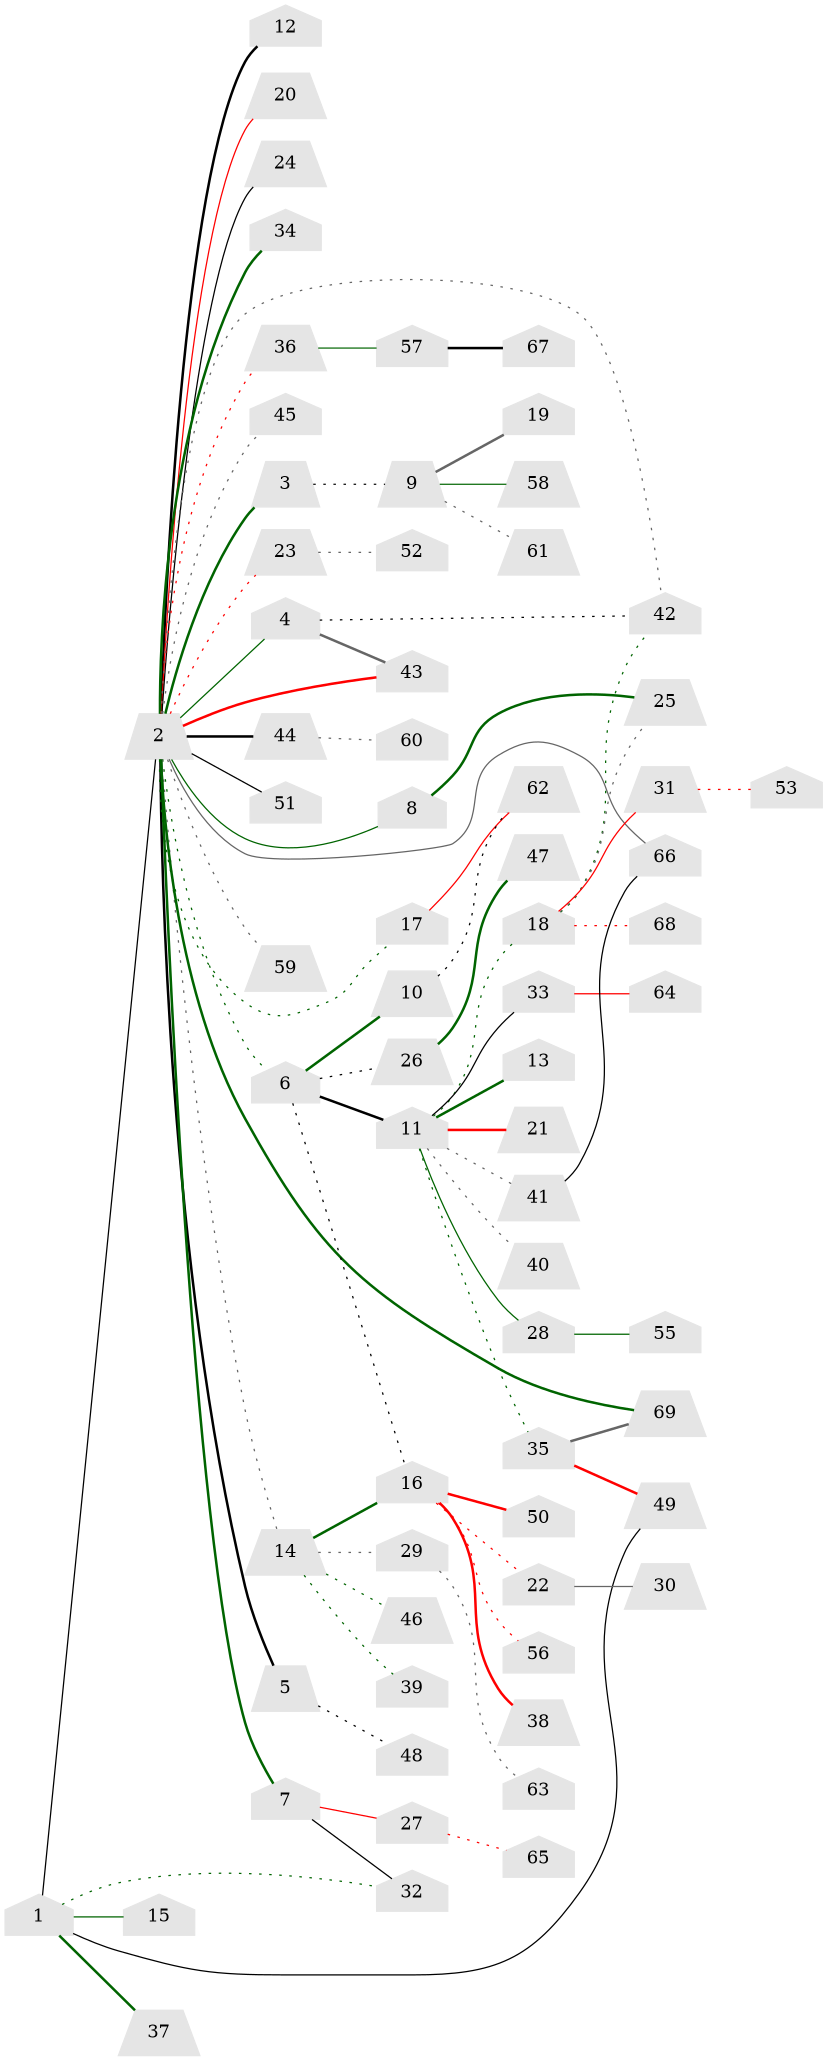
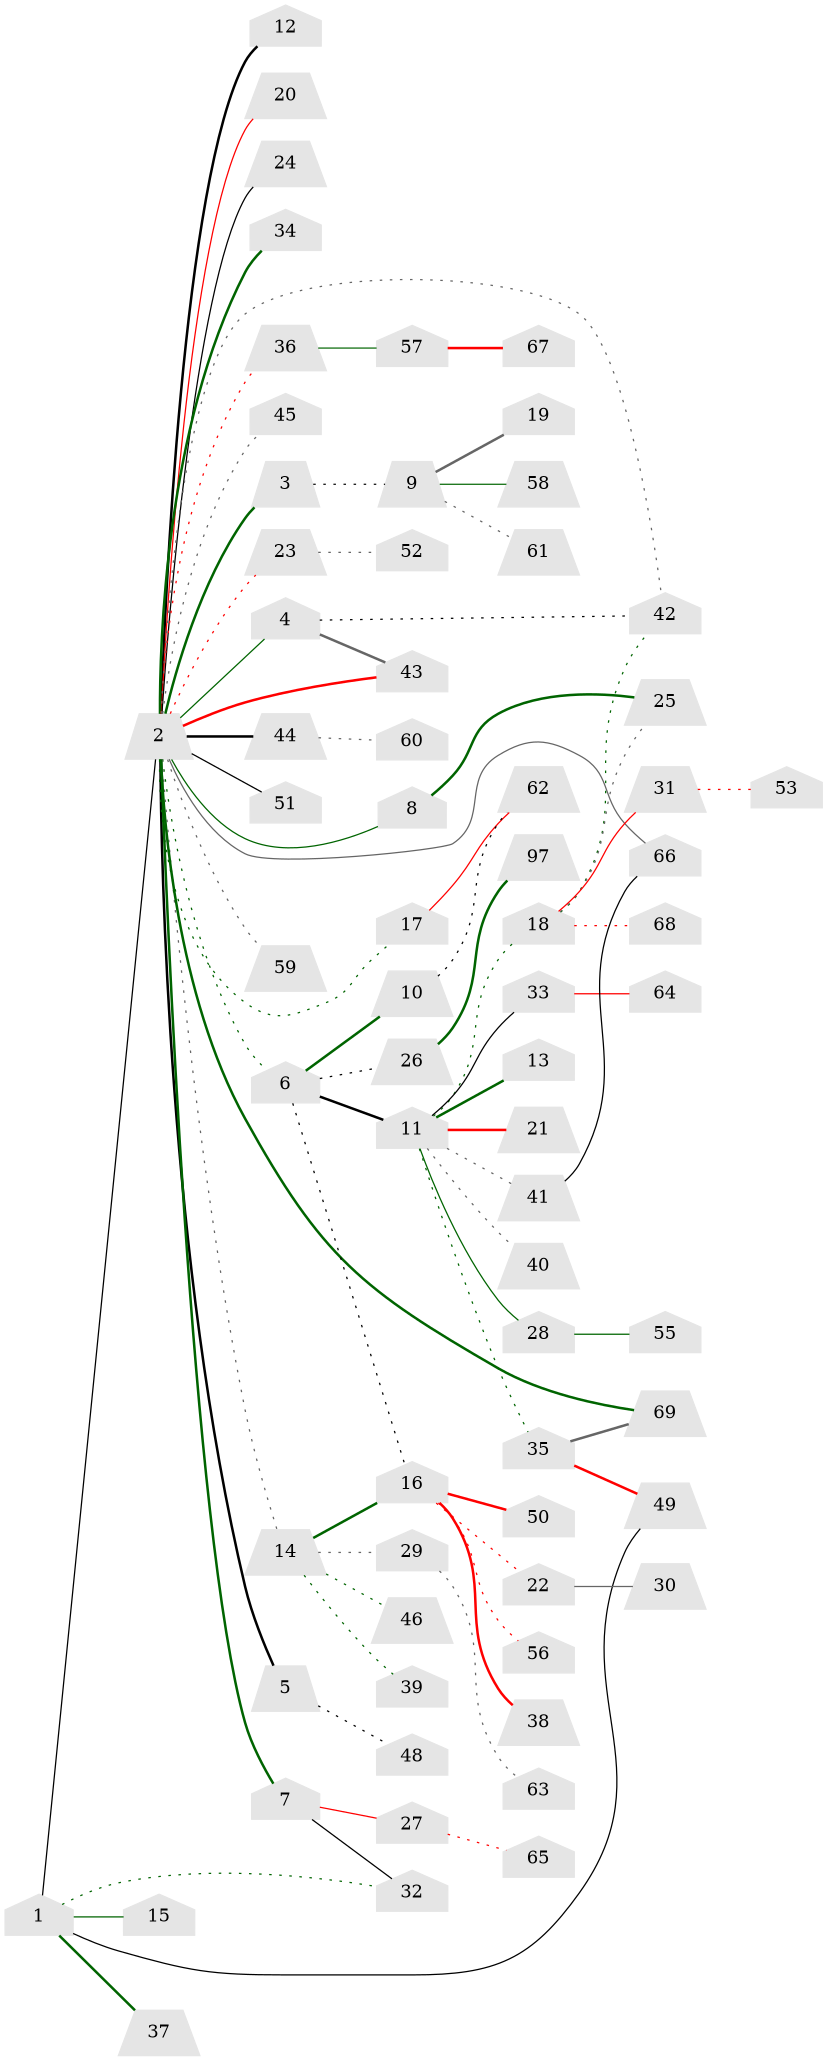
  graph {
    rankdir=LR
    node [color=gray90 shape=house style=filled]
    edge [color=darkgreen style=dotted]
    2 [shape=trapezium]
    1
    15
    32
    37 [shape=trapezium]
    49 [shape=trapezium]
    3 [shape=trapezium]
    4
    5 [shape=trapezium]
    6
    7
    8
    12
    14 [shape=trapezium]
    17
    20 [shape=trapezium]
    23 [shape=trapezium]
    24 [shape=trapezium]
    34
    36 [shape=trapezium]
    42
    43
    44 [shape=trapezium]
    45
    51
    59 [shape=trapezium]
    66
    69 [shape=trapezium]
    9 [shape=trapezium]
    48
    10 [shape=trapezium]
    11
    16
    26 [shape=trapezium]
    27
    25 [shape=trapezium]
    29
    39
    46 [shape=trapezium]
    62 [shape=trapezium]
    52
    57
    60
    19
    58 [shape=trapezium]
    61 [shape=trapezium]
    13
    18
    21 [shape=trapezium]
    28
    33
    35
    40 [shape=trapezium]
    41 [shape=trapezium]
    22
    38 [shape=trapezium]
    50
    56
-   47 [shape=trapezium]
+   47 [shape=trapezium label=97]
    65
    31 [shape=trapezium]
    68
    55
    64
    63
    30 [shape=trapezium]
    53
    67
    2 -- 3 [style=bold]
    2 -- 4 [style=solid]
    2 -- 5 [color=black style=bold]
    2 -- 6
    2 -- 7 [style=bold]
    2 -- 8 [style=solid]
    2 -- 12 [color=black style=bold]
    2 -- 14 [color=gray40]
    2 -- 17
    2 -- 20 [color=red style=solid]
    2 -- 23 [color=red]
    2 -- 24 [color=black style=solid]
    2 -- 34 [style=bold]
    2 -- 36 [color=red]
    2 -- 42 [color=gray40]
    2 -- 43 [color=red style=bold]
    2 -- 44 [color=black style=bold]
    2 -- 45 [color=gray40]
    2 -- 51 [color=black style=solid]
    2 -- 59 [color=gray40]
    2 -- 66 [color=gray40 style=solid]
    2 -- 69 [style=bold]
    1 -- 2 [color=black style=solid]
    1 -- 15 [style=solid]
    1 -- 32
    1 -- 37 [style=bold]
    1 -- 49 [color=black style=solid]
    3 -- 9 [color=black]
    4 -- 42 [color=black]
    4 -- 43 [color=gray40 style=bold]
    5 -- 48 [color=black]
    6 -- 10 [style=bold]
    6 -- 11 [color=black style=bold]
    6 -- 16 [color=black]
    6 -- 26 [color=black]
    7 -- 32 [color=black style=solid]
    7 -- 27 [color=red style=solid]
    8 -- 25 [style=bold]
    14 -- 16 [style=bold]
    14 -- 29 [color=gray40]
    14 -- 39
    14 -- 46
    17 -- 62 [color=red style=solid]
    23 -- 52 [color=gray40]
    36 -- 57 [style=solid]
    44 -- 60 [color=gray40]
    9 -- 19 [color=gray40 style=bold]
    9 -- 58 [style=solid]
    9 -- 61 [color=gray40]
    10 -- 62 [color=black]
    11 -- 13 [style=bold]
    11 -- 18
    11 -- 21 [color=red style=bold]
    11 -- 28 [style=solid]
    11 -- 33 [color=black style=solid]
    11 -- 35
    11 -- 40 [color=gray40]
    11 -- 41 [color=gray40]
    16 -- 22 [color=red]
    16 -- 38 [color=red style=bold]
    16 -- 50 [color=red style=bold]
    16 -- 56 [color=red]
    26 -- 47 [style=bold]
    27 -- 65 [color=red]
    29 -- 63 [color=gray40]
-   57 -- 67 [color=black style=bold]
+   57 -- 67 [color=red style=bold]
    18 -- 42
    18 -- 25 [color=gray40]
    18 -- 31 [color=red style=solid]
    18 -- 68 [color=red]
    28 -- 55 [style=solid]
    33 -- 64 [color=red style=solid]
    35 -- 49 [color=red style=bold]
    35 -- 69 [color=gray40 style=bold]
    41 -- 66 [color=black style=solid]
    22 -- 30 [color=gray40 style=solid]
    31 -- 53 [color=red]
  }
